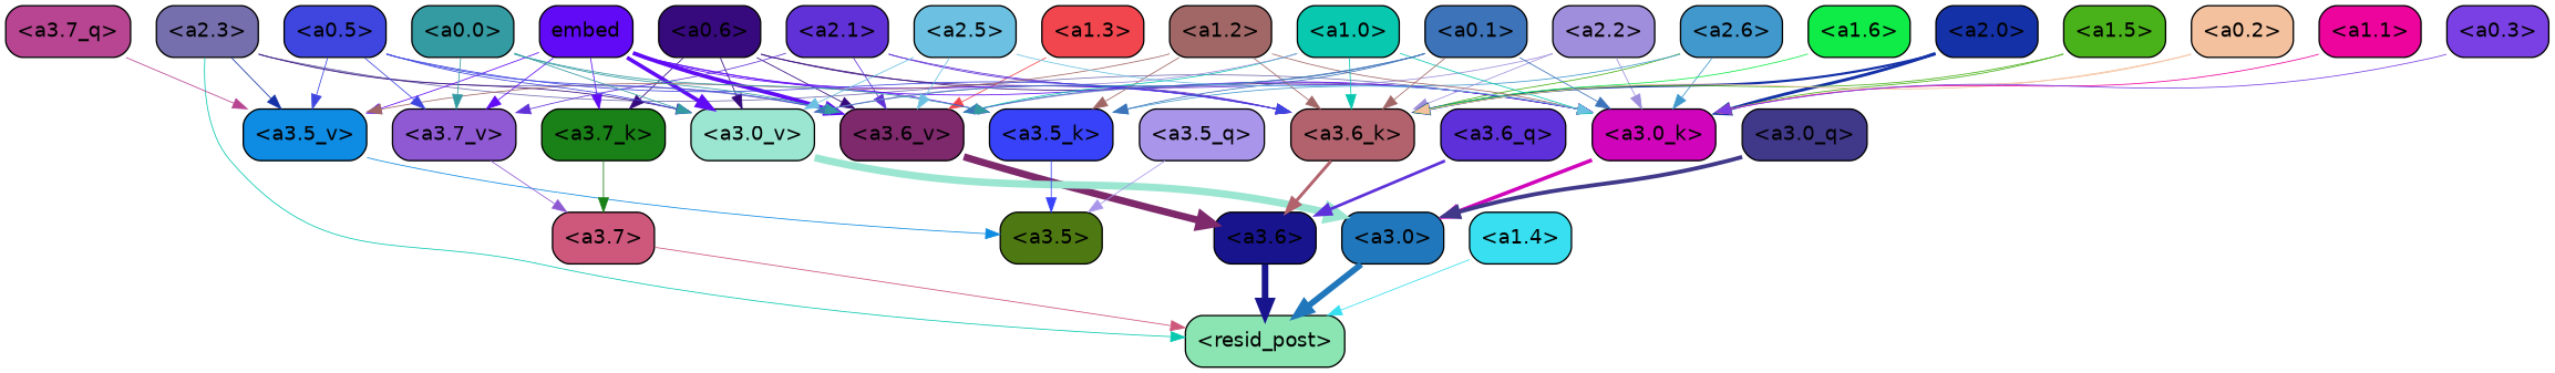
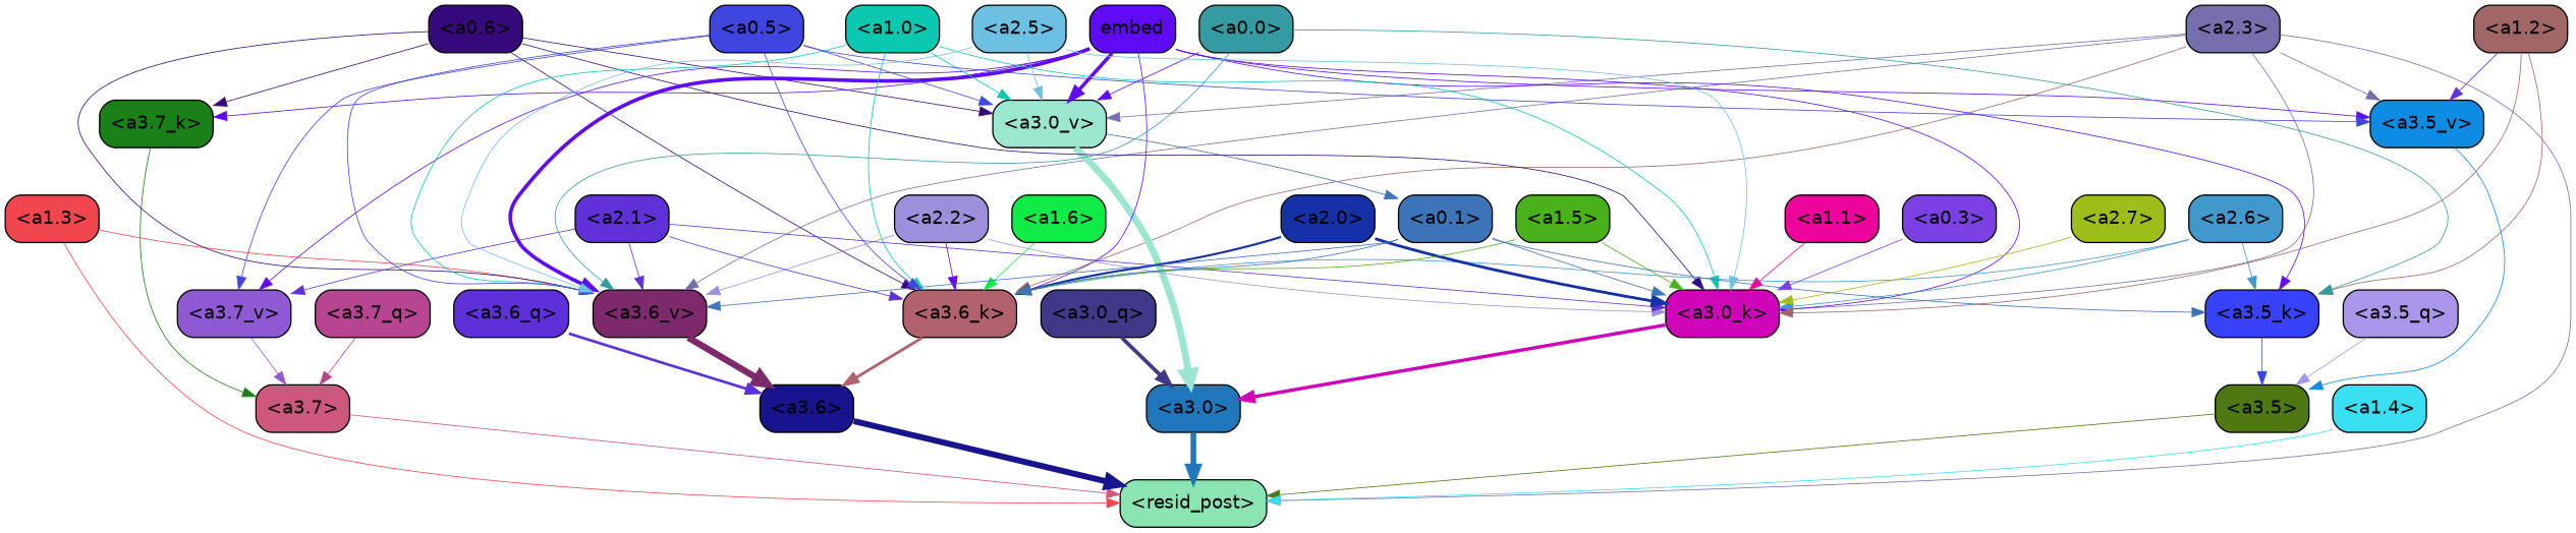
  strict digraph {
    splines=true
    node [color=black fontname=Helvetica shape=box style="filled, rounded"]
    edge [color="#600af5" penwidth=0.6]
    "<a3.7>" [fillcolor="#ce587c"]
    "<resid_post>" [fillcolor="#8be5b2"]
    "<a3.6>" [fillcolor="#17148e"]
    "<a3.5>" [fillcolor="#4e7912"]
    "<a3.0>" [fillcolor="#2077bb"]
    "<a2.3>" [fillcolor="#756fae"]
    "<a3.0_k>" [fillcolor="#d004bb"]
    "<a3.6_v>" [fillcolor="#7d296c"]
    "<a3.5_v>" [fillcolor="#0e8be2"]
    "<a3.0_v>" [fillcolor="#9ae6d0"]
    "<a1.4>" [fillcolor="#37dff0"]
    "<a1.3>" [fillcolor="#f2464e"]
    "<a3.7_q>" [fillcolor="#b74591"]
    "<a3.6_q>" [fillcolor="#5d30d9"]
    "<a3.5_q>" [fillcolor="#a996eb"]
    "<a3.0_q>" [fillcolor="#403889"]
    "<a3.7_k>" [fillcolor="#198117"]
    "<a3.6_k>" [fillcolor="#b2626d"]
    "<a3.5_k>" [fillcolor="#3843f9"]
    "<a3.7_v>" [fillcolor="#8e59d3"]
    "<a0.6>" [fillcolor="#360a7d"]
    embed [fillcolor="#600af5"]
    "<a2.6>" [fillcolor="#4198cd"]
    "<a2.2>" [fillcolor="#9f8edb"]
    "<a2.1>" [fillcolor="#6031d6"]
    "<a2.0>" [fillcolor="#1431a7"]
    "<a1.6>" [fillcolor="#0feb47"]
    "<a1.5>" [fillcolor="#49b119"]
    "<a1.2>" [fillcolor="#a16766"]
    "<a1.0>" [fillcolor="#09c8b0"]
    "<a0.5>" [fillcolor="#3e46df"]
-   "<a0.2>" [fillcolor="#f4c19f"]
    "<a0.1>" [fillcolor="#3c73b9"]
    "<a0.0>" [fillcolor="#349ba2"]
+   "<a2.7>" [fillcolor="#9dbd1a"]
    "<a2.5>" [fillcolor="#6cc1e2"]
    "<a1.1>" [fillcolor="#ed049d"]
    "<a0.3>" [fillcolor="#7a40e3"]
    "<a3.7>" -> "<resid_post>" [color="#ce587c" penwidth=0.6239100098609924]
    "<a3.6>" -> "<resid_post>" [color="#17148e" penwidth=4.569062113761902]
+   "<a3.5>" -> "<resid_post>" [color="#4e7912"]
    "<a3.0>" -> "<resid_post>" [color="#2077bb" penwidth=4.283544182777405]
-   "<a2.3>" -> "<resid_post>" [color="#09c8b0"]
+   "<a2.3>" -> "<resid_post>" [color="#756fae"]
    "<a2.3>" -> "<a3.0_k>" [color="#756fae"]
    "<a2.3>" -> "<a3.6_v>" [color="#756fae"]
-   "<a2.3>" -> "<a3.5_v>" [color="#1431a7"]
-   "<a2.3>" -> "<a3.0_v>" [color="#360a7d"]
+   "<a2.3>" -> "<a3.5_v>" [color="#756fae"]
+   "<a2.3>" -> "<a3.0_v>" [color="#756fae"]
    "<a3.0_k>" -> "<a3.0>" [color="#d004bb" penwidth=2.632905662059784]
    "<a3.6_v>" -> "<a3.6>" [color="#7d296c" penwidth=4.981305837631226]
    "<a3.5_v>" -> "<a3.5>" [color="#0e8be2"]
    "<a3.0_v>" -> "<a3.0>" [color="#9ae6d0" penwidth=5.168330669403076]
    "<a1.4>" -> "<resid_post>" [color="#37dff0"]
+   "<a1.3>" -> "<resid_post>" [color="#f2464e"]
    "<a1.3>" -> "<a3.6_v>" [color="#f2464e"]
-   "<a3.7_q>" -> "<a3.5_v>" [color="#b74591"]
+   "<a3.7_q>" -> "<a3.7>" [color="#b74591"]
    "<a3.6_q>" -> "<a3.6>" [color="#5d30d9" penwidth=2.0347584784030914]
    "<a3.5_q>" -> "<a3.5>" [color="#a996eb"]
    "<a3.0_q>" -> "<a3.0>" [color="#403889" penwidth=2.8635367155075073]
    "<a3.7_k>" -> "<a3.7>" [color="#198117"]
    "<a3.6_k>" -> "<a3.6>" [color="#b2626d" penwidth=2.1760786175727844]
    "<a3.5_k>" -> "<a3.5>" [color="#3843f9"]
    "<a3.7_v>" -> "<a3.7>" [color="#8e59d3"]
    "<a0.6>" -> "<a3.0_k>" [color="#360a7d"]
    "<a0.6>" -> "<a3.6_v>" [color="#360a7d"]
    "<a0.6>" -> "<a3.0_v>" [color="#360a7d"]
    "<a0.6>" -> "<a3.7_k>" [color="#360a7d"]
    "<a0.6>" -> "<a3.6_k>" [color="#360a7d"]
    embed -> "<a3.0_k>"
    embed -> "<a3.6_v>" [penwidth=2.7825746536254883]
    embed -> "<a3.5_v>"
    embed -> "<a3.0_v>" [penwidth=2.6950180530548096]
    embed -> "<a3.7_k>"
    embed -> "<a3.6_k>"
    embed -> "<a3.5_k>"
    embed -> "<a3.7_v>"
    "<a2.6>" -> "<a3.0_k>" [color="#4198cd"]
-   "<a2.6>" -> "<a3.6_k>" [color="#49b119"]
+   "<a2.6>" -> "<a3.6_k>" [color="#4198cd"]
    "<a2.6>" -> "<a3.5_k>" [color="#4198cd"]
    "<a2.2>" -> "<a3.0_k>" [color="#9f8edb"]
    "<a2.2>" -> "<a3.6_v>" [color="#9f8edb"]
-   "<a2.2>" -> "<a3.6_k>" [color="#9f8edb"]
+   "<a2.2>" -> "<a3.6_k>"
    "<a2.1>" -> "<a3.0_k>" [color="#6031d6"]
    "<a2.1>" -> "<a3.6_v>" [color="#6031d6"]
    "<a2.1>" -> "<a3.6_k>" [color="#6031d6"]
    "<a2.1>" -> "<a3.7_v>" [color="#6031d6"]
    "<a2.0>" -> "<a3.0_k>" [color="#1431a7" penwidth=2.161143198609352]
    "<a2.0>" -> "<a3.6_k>" [color="#1431a7" penwidth=1.6382827460765839]
    "<a1.6>" -> "<a3.6_k>" [color="#0feb47"]
    "<a1.5>" -> "<a3.0_k>" [color="#49b119"]
    "<a1.5>" -> "<a3.6_k>" [color="#49b119"]
    "<a1.2>" -> "<a3.0_k>" [color="#a16766"]
-   "<a1.2>" -> "<a3.5_v>" [color="#a16766"]
-   "<a1.2>" -> "<a3.6_k>" [color="#a16766"]
+   "<a1.2>" -> "<a3.5_v>" [color="#6031d6"]
+   "<a2.3>" -> "<a3.6_k>" [color="#a16766"]
    "<a1.2>" -> "<a3.5_k>" [color="#a16766"]
    "<a1.0>" -> "<a3.0_k>" [color="#09c8b0"]
    "<a1.0>" -> "<a3.6_v>" [color="#09c8b0"]
-   "<a1.0>" -> "<a3.0_v>" [color="#9f8edb"]
+   "<a1.0>" -> "<a3.0_v>" [color="#09c8b0"]
    "<a1.0>" -> "<a3.6_k>" [color="#09c8b0"]
    "<a0.5>" -> "<a3.6_v>" [color="#3e46df"]
    "<a0.5>" -> "<a3.5_v>" [color="#3e46df"]
    "<a0.5>" -> "<a3.0_v>" [color="#3e46df"]
    "<a0.5>" -> "<a3.6_k>" [color="#3e46df"]
    "<a0.5>" -> "<a3.7_v>" [color="#3e46df"]
-   "<a0.2>" -> "<a3.0_k>" [color="#f4c19f"]
-   "<a0.2>" -> "<a3.6_k>" [color="#f4c19f"]
    "<a0.1>" -> "<a3.0_k>" [color="#3c73b9"]
    "<a0.1>" -> "<a3.6_v>" [color="#3c73b9"]
-   "<a0.1>" -> "<a3.0_v>" [color="#3c73b9"]
-   "<a0.1>" -> "<a3.6_k>" [color="#a16766"]
+   "<a3.0_v>" -> "<a0.1>" [color="#3c73b9"]
+   "<a0.1>" -> "<a3.6_k>" [color="#3c73b9"]
    "<a0.1>" -> "<a3.5_k>" [color="#3c73b9"]
    "<a0.0>" -> "<a3.6_v>" [color="#349ba2"]
-   "<a0.0>" -> "<a3.0_v>" [color="#349ba2"]
+   "<a0.0>" -> "<a3.0_v>"
    "<a0.0>" -> "<a3.5_k>" [color="#349ba2"]
-   "<a0.0>" -> "<a3.7_v>" [color="#349ba2"]
+   "<a2.7>" -> "<a3.0_k>" [color="#9dbd1a"]
    "<a2.5>" -> "<a3.0_k>" [color="#6cc1e2"]
    "<a2.5>" -> "<a3.6_v>" [color="#6cc1e2"]
    "<a2.5>" -> "<a3.0_v>" [color="#6cc1e2"]
    "<a1.1>" -> "<a3.0_k>" [color="#ed049d"]
    "<a0.3>" -> "<a3.0_k>" [color="#7a40e3"]
  }
